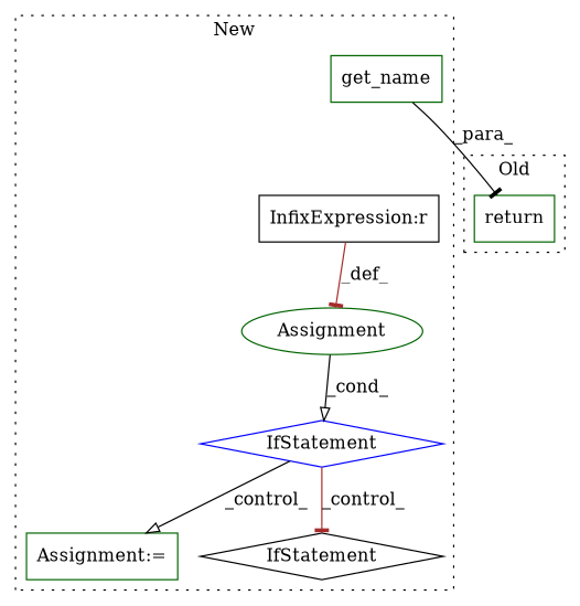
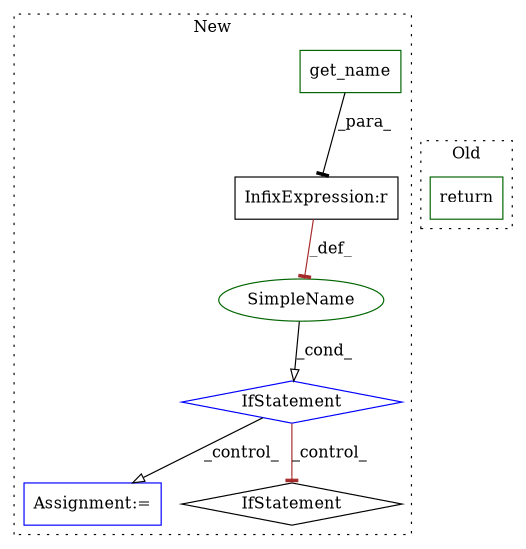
  digraph {
    node [a=25 color=darkgreen shape=box]
    edge [arrowhead=tee color=black]
    n1 [a=32 l=10 label=get_name s=2960]
    n2 [color=blue l="4,2" label=IfStatement s="2951,2994" shape=diamond]
-   n3 [a=42 label=Assignment shape=ellipse]
-   n4 [a=7 l=18 label="Assignment:=" s=3019]
+   n3 [a=42 label=SimpleName shape=ellipse]
+   n4 [a=7 color=blue l=18 label="Assignment:=" s=3019]
    n5 [color=black l=39 label=IfStatement s=3149 shape=diamond]
    n6 [a=27 color=black l=4 label="InfixExpression:r" s=2970]
    n7 [a=41 l=7 label=return s=3040]
    subgraph cluster_1 {
      label=New
      style=dotted
      n1
      n2
      n3
      n4
      n5
      n6
    }
    subgraph cluster_2 {
      label=Old
      style=dotted
      n7
    }
-   n1 -> n7 [label=_para_]
+   n1 -> n6 [label=_para_]
    n2 -> n4 [arrowhead=onormal label=_control_]
    n2 -> n5 [color=brown label=_control_]
    n3 -> n2 [arrowhead=onormal label=_cond_]
    n6 -> n3 [color=brown label=_def_]
  }
